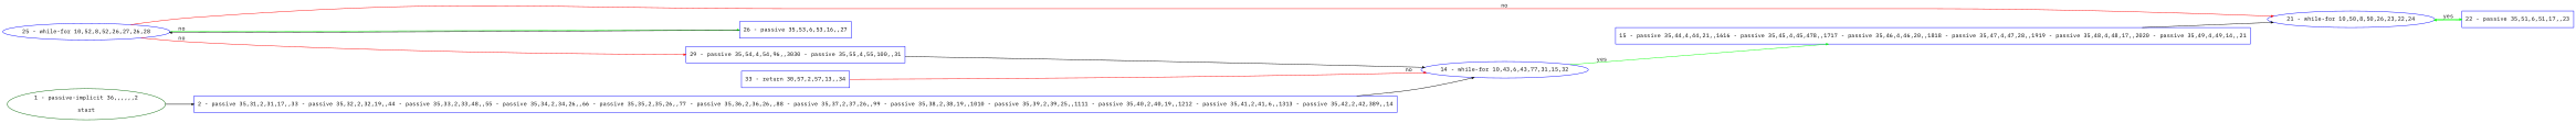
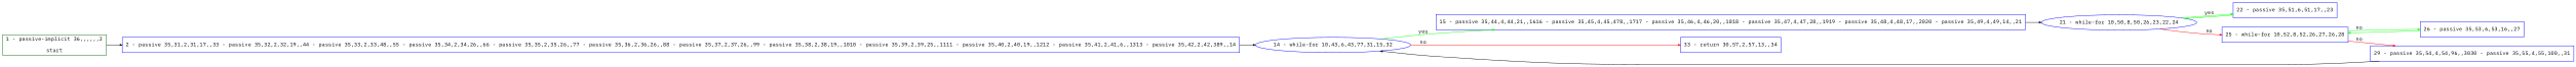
  digraph {
    bgcolor=white
    compound=true
    fillcolor="#FFFFCC"
    fontname="IBM Plex Mono"
    fontsize=12
    pack=true
    packmode=clust
    rankdir=LR
    style="rounded,filled"
    node [color="#0000ff" compound=true fillcolor="#ffffff" fixedsize=false fontname="IBM Plex Mono" fontsize=12 node_initialized=no shape=box style=filled]
    edge [arrowhead=normal arrowsize=0.5 arrowtail=none color="#000000" compound=true dir=forward fontcolor=black fontname="IBM Plex Mono" fontsize=12]
    n1 [label="2 - passive 35,31,2,31,17,,33 - passive 35,32,2,32,19,,44 - passive 35,33,2,33,48,,55 - passive 35,34,2,34,26,,66 - passive 35,35,2,35,26,,77 - passive 35,36,2,36,26,,88 - passive 35,37,2,37,26,,99 - passive 35,38,2,38,19,,1010 - passive 35,39,2,39,25,,1111 - passive 35,40,2,40,19,,1212 - passive 35,41,2,41,6,,1313 - passive 35,42,2,42,389,,14"]
    n2 [label="14 - while-for 10,43,6,43,77,31,15,32" shape=oval]
    n3 [label="15 - passive 35,44,4,44,21,,1616 - passive 35,45,4,45,478,,1717 - passive 35,46,4,46,20,,1818 - passive 35,47,4,47,28,,1919 - passive 35,48,4,48,17,,2020 - passive 35,49,4,49,14,,21"]
    n4 [label="33 - return 30,57,2,57,13,,34"]
-   n5 [color="#006400" label="1 - passive-implicit 36,,,,,,2\n\nstart" shape=ellipse]
+   n5 [color="#006400" label="1 - passive-implicit 36,,,,,,2\n\nstart"]
    n6 [label="21 - while-for 10,50,8,50,26,23,22,24" shape=oval]
    n7 [label="22 - passive 35,51,6,51,17,,23"]
-   n8 [label="25 - while-for 10,52,8,52,26,27,26,28" shape=oval]
+   n8 [label="25 - while-for 10,52,8,52,26,27,26,28"]
    n9 [label="26 - passive 35,53,6,53,16,,27"]
    n10 [label="29 - passive 35,54,4,54,96,,3030 - passive 35,55,4,55,100,,31"]
    n1 -> n2
    n2 -> n3 [color="#00ff00" label=yes]
-   n4 -> n2 [color="#ff0000" label=no]
+   n2 -> n4 [color="#ff0000" label=no]
    n3 -> n6
    n5 -> n1
    n6 -> n7 [color="#00ff00" label=yes]
-   n8 -> n6 [color="#ff0000" label=no]
+   n6 -> n8 [color="#ff0000" label=no]
    n7 -> n6 [color="#00ff00"]
    n8 -> n9 [color="#00ff00" label=no]
    n8 -> n10 [color="#ff0000" label=no]
-   n9 -> n8
+   n9 -> n8 [color="#00ff00"]
    n10 -> n2
  }
